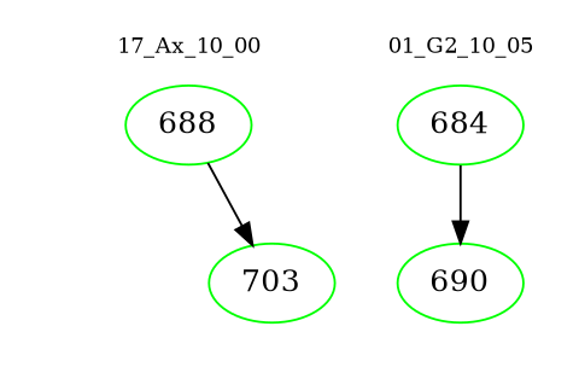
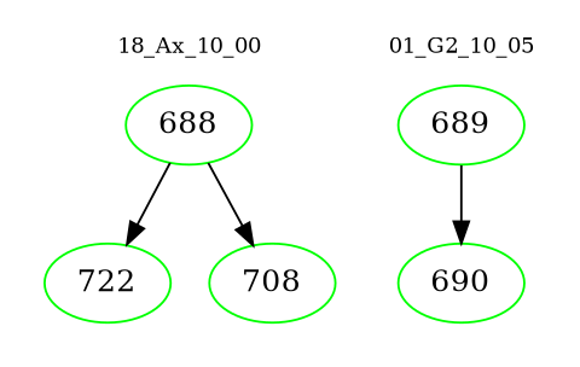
  digraph {
    node [color=green]
    edge [color=black]
    n1 [label=688]
-   n3 [label=703]
-   n4 [label=684]
+   n2 [label=722]
+   n3 [label=708]
+   n4 [label=689]
    n5 [label=690]
    subgraph cluster_1 {
      color=white
      fontsize=10
-     label="17_Ax_10_00"
+     label="18_Ax_10_00"
      n1
+     n2
      n3
    }
    subgraph cluster_2 {
      color=white
      fontsize=10
      label="01_G2_10_05"
      n4
      n5
    }
+   n1 -> n2
    n1 -> n3
    n4 -> n5
  }
